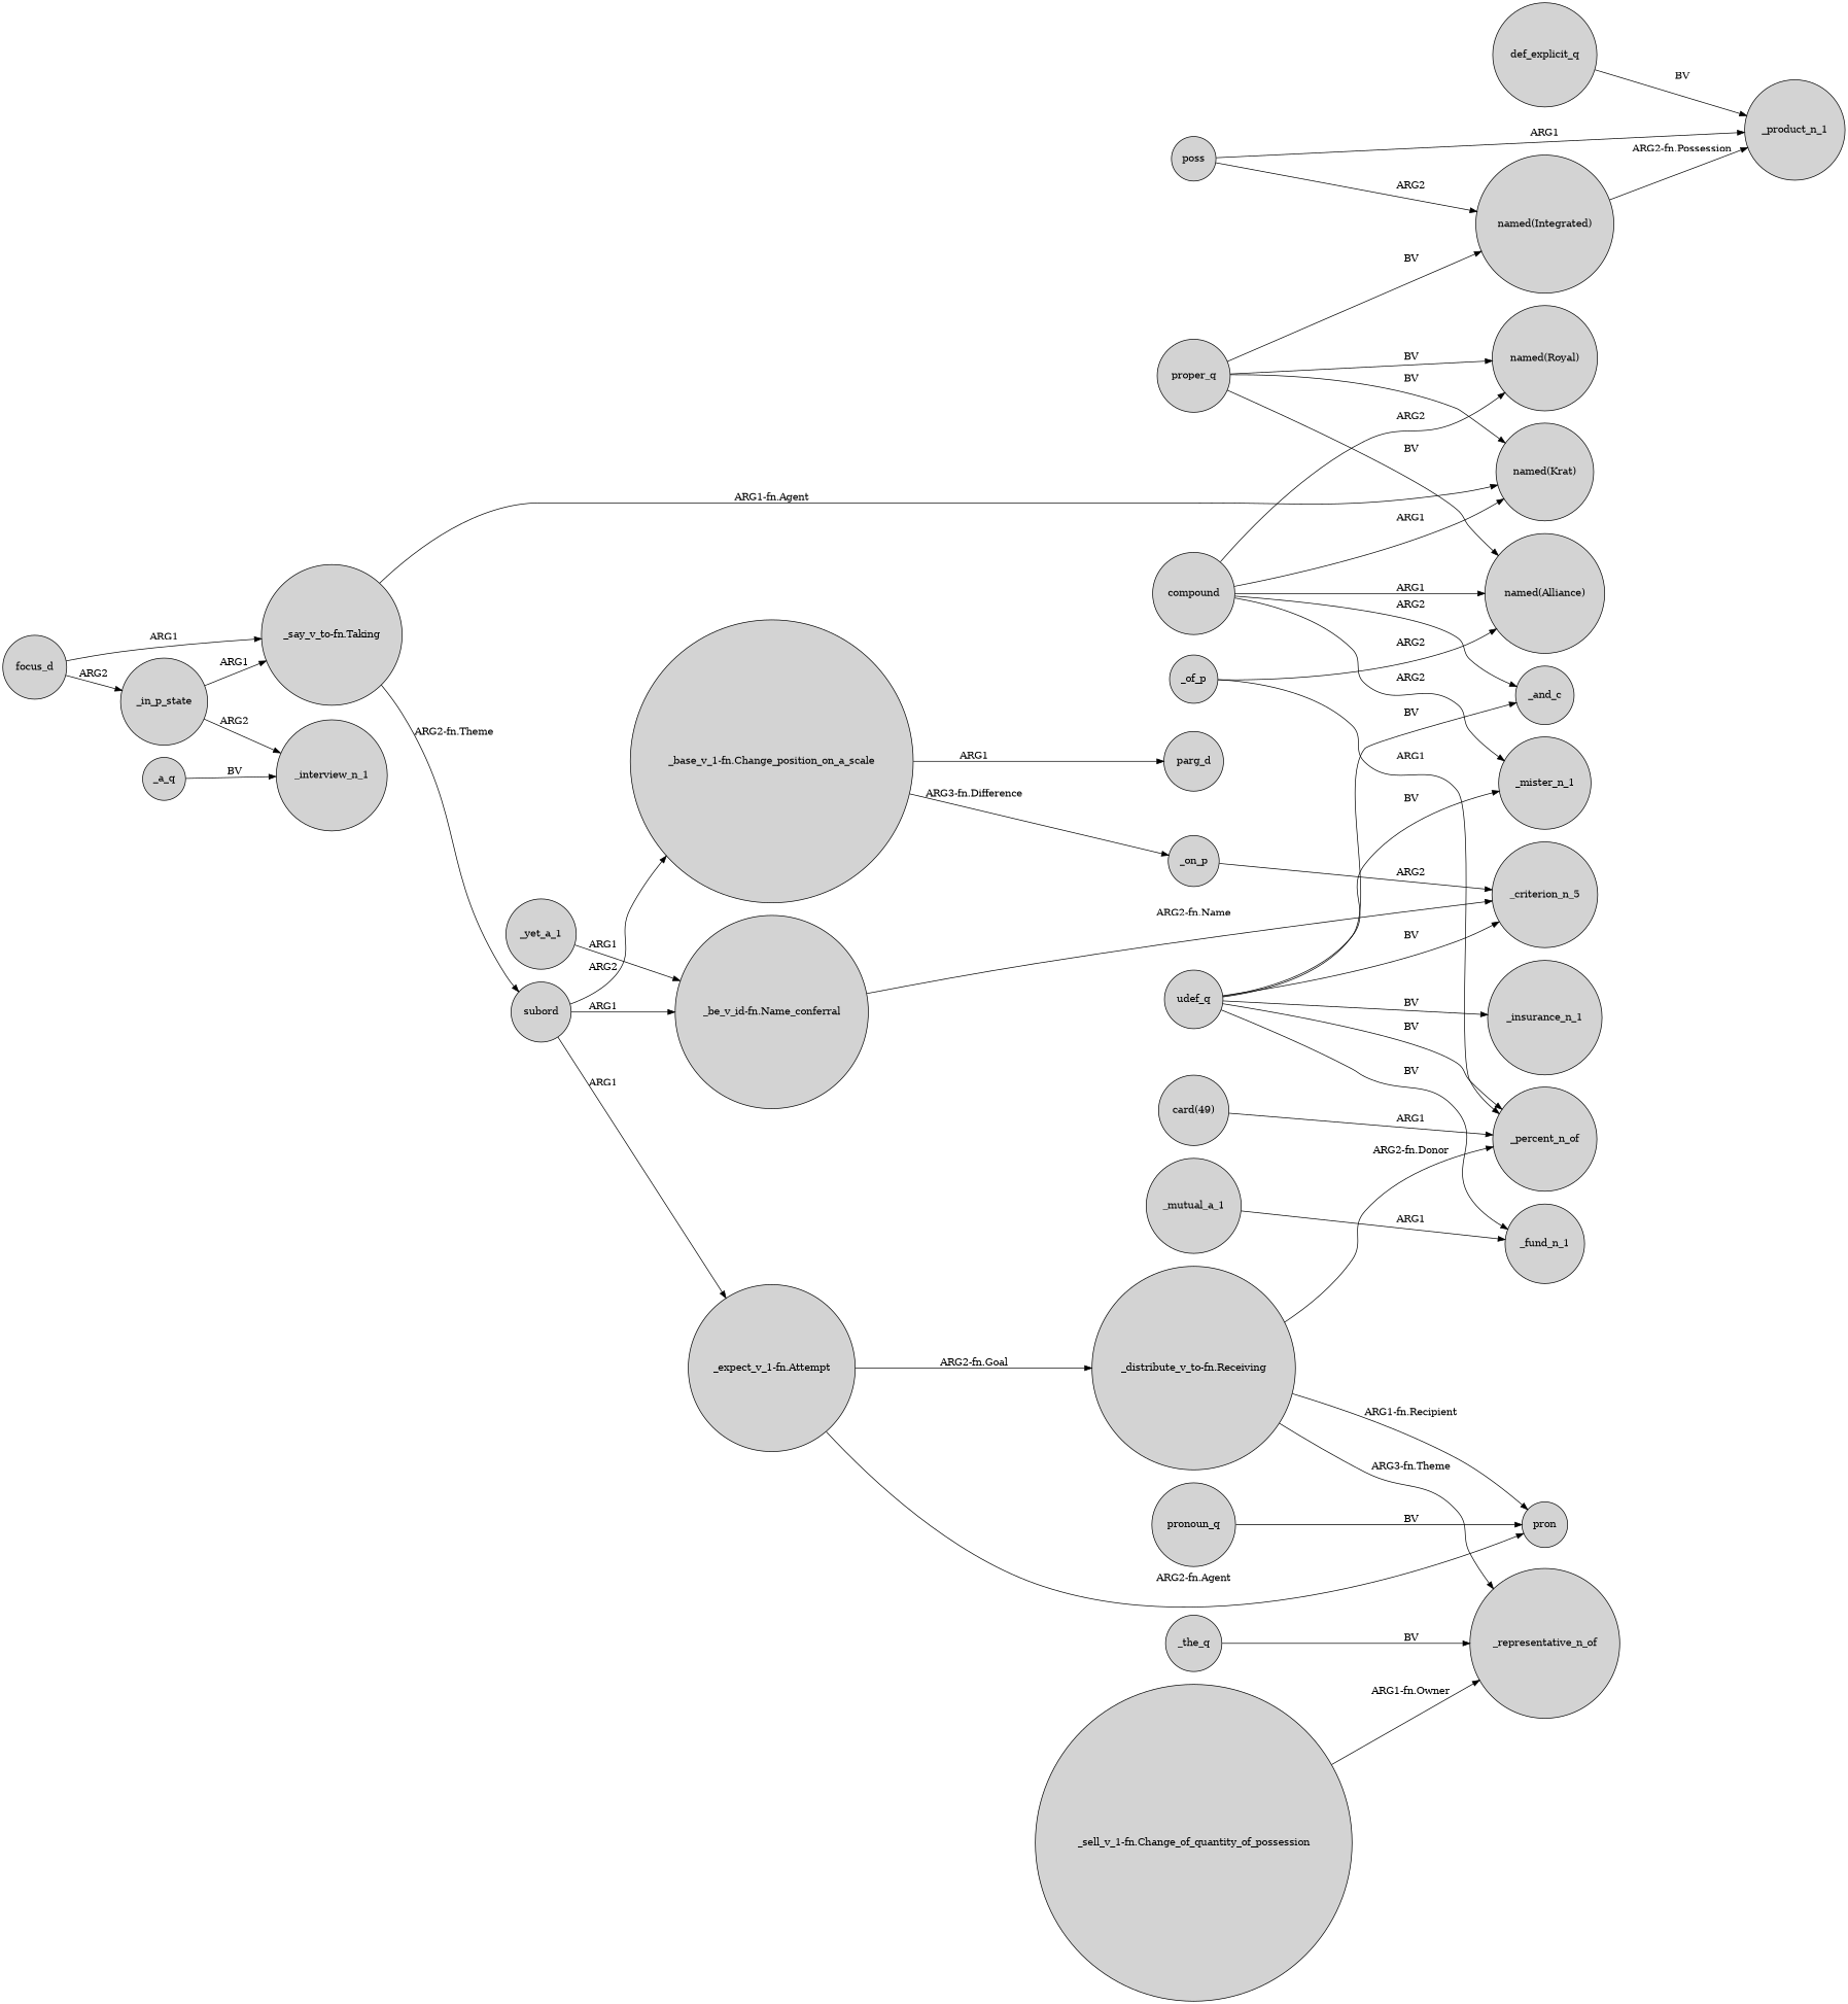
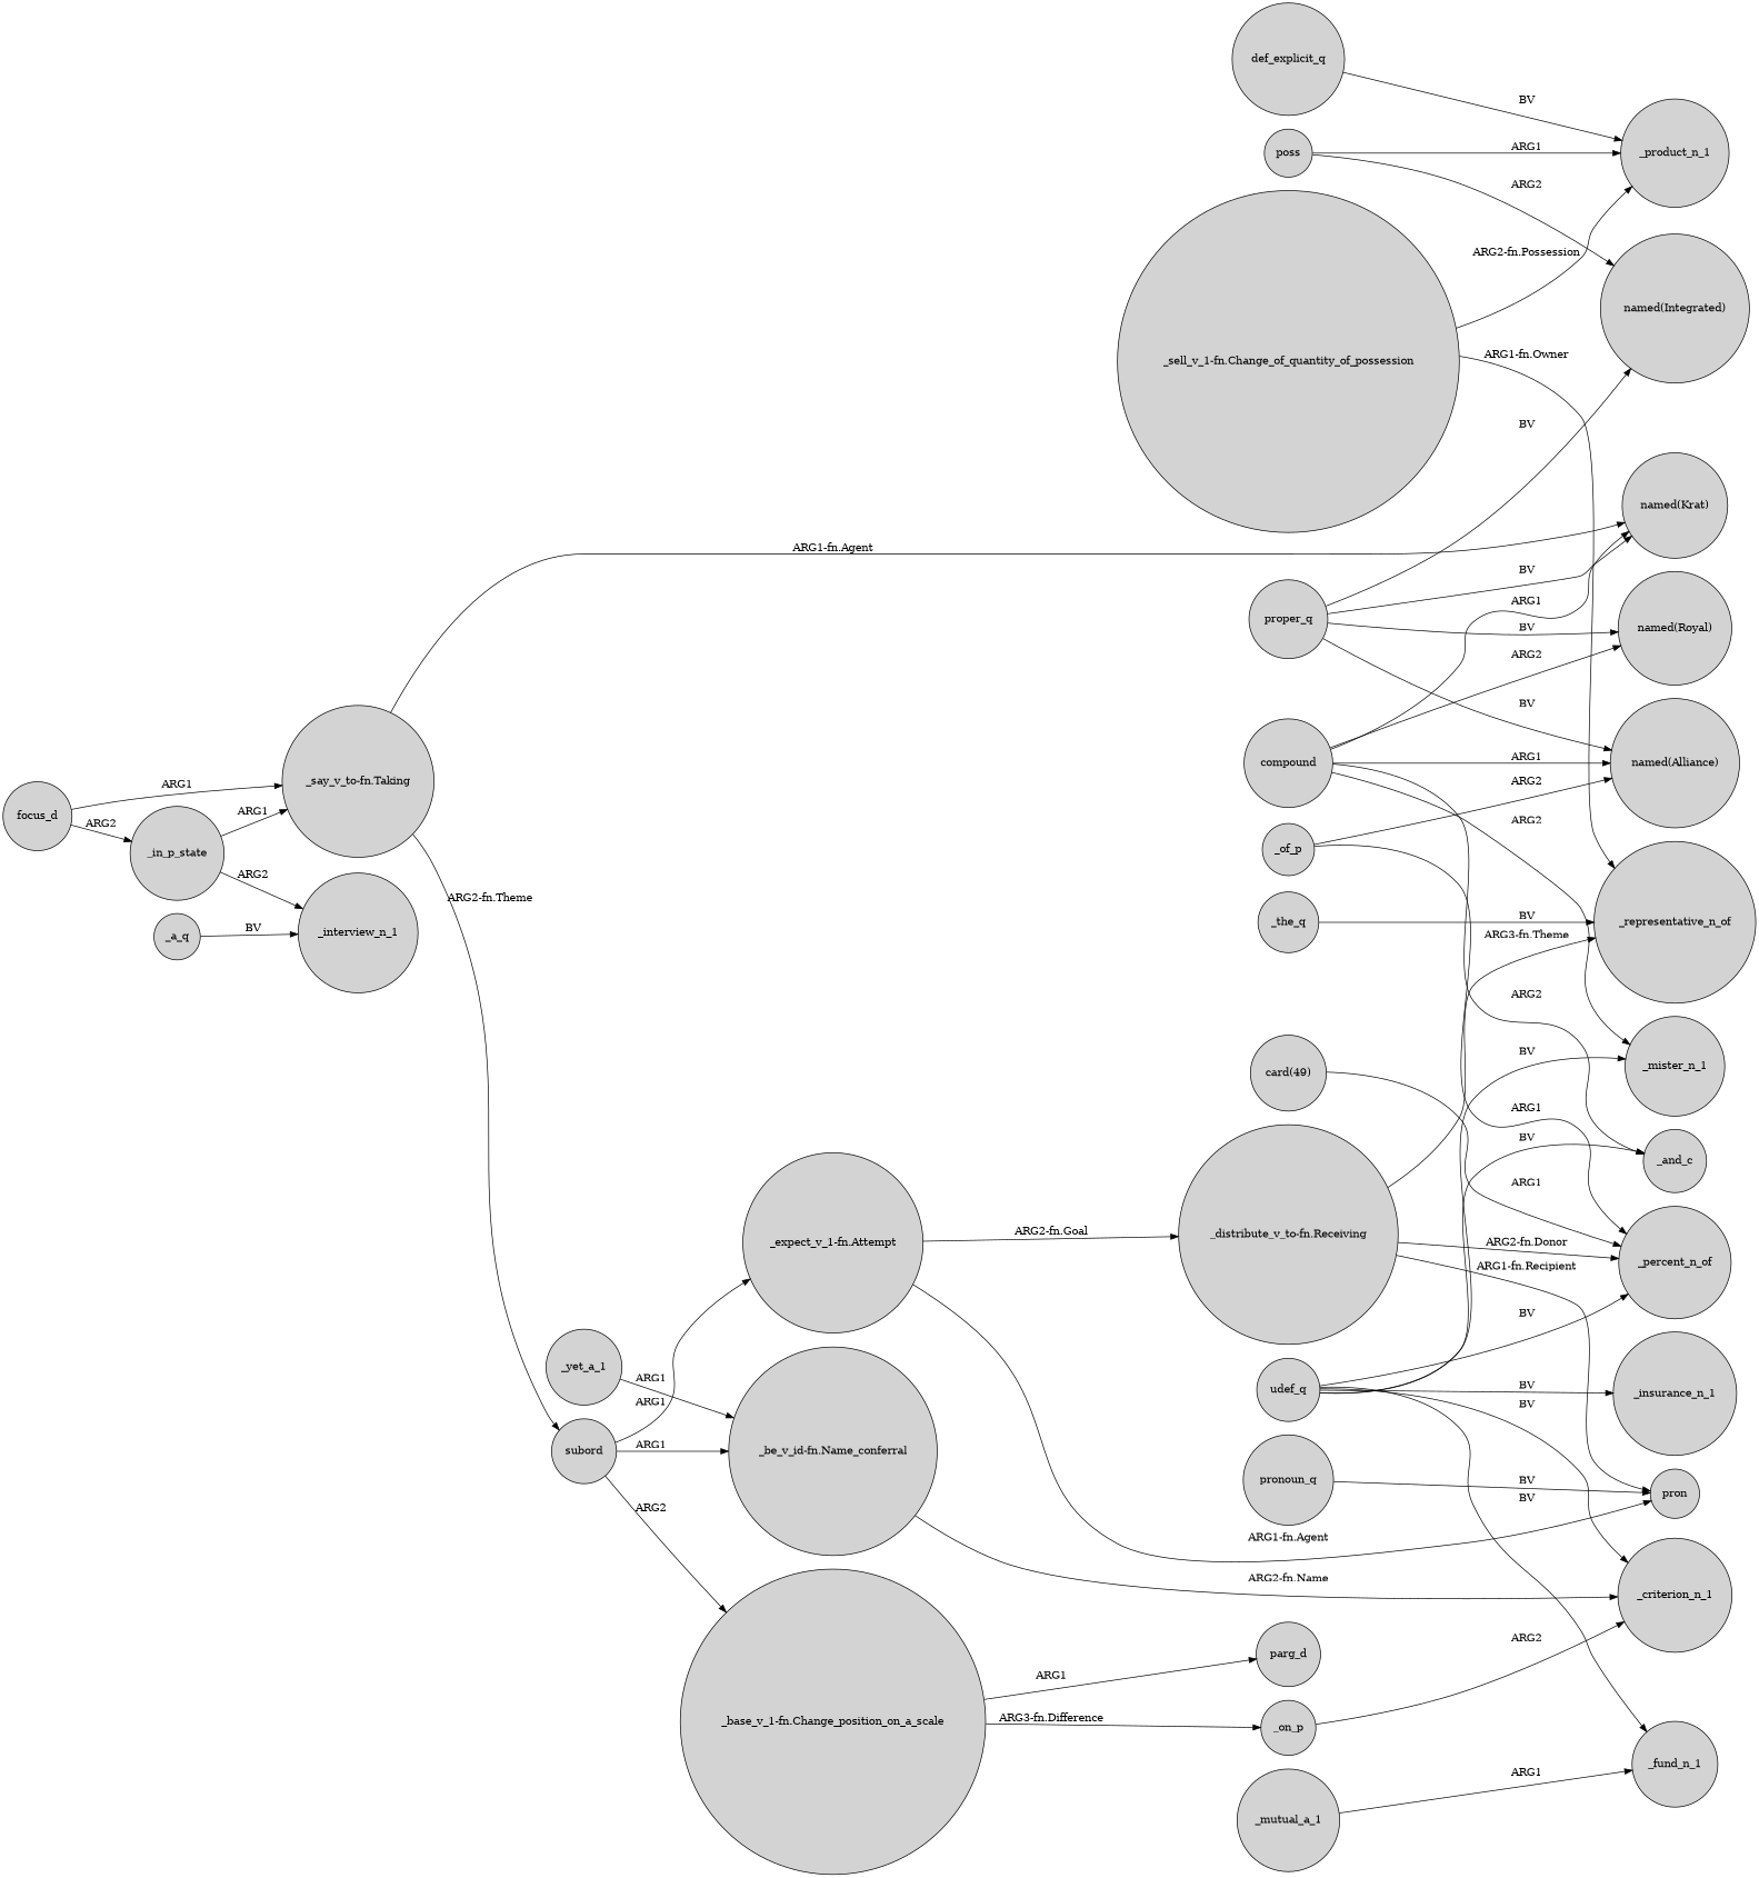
  digraph {
    rankdir=LR
    node [shape=circle style=filled]
    def_explicit_q
    _product_n_1
    proper_q
    "named(Royal)"
    "named(Integrated)"
    "named(Krat)"
    "named(Alliance)"
    udef_q
    _insurance_n_1
    _mister_n_1
-   _criterion_n_1 [label=_criterion_n_5]
+   _criterion_n_1
    _fund_n_1
    _and_c
    _percent_n_of
    "_expect_v_1-fn.Attempt"
    pron
    "_distribute_v_to-fn.Receiving"
    _representative_n_of
    compound
    focus_d
    _in_p_state
    "_say_v_to-fn.Taking"
    _interview_n_1
    subord
    "_be_v_id-fn.Name_conferral"
    "_base_v_1-fn.Change_position_on_a_scale"
    poss
    parg_d
    _on_p
    _the_q
    _of_p
    "_sell_v_1-fn.Change_of_quantity_of_possession"
    "card(49)"
    pronoun_q
    _yet_a_1
    _mutual_a_1
    _a_q
    def_explicit_q -> _product_n_1 [label=BV]
    proper_q -> "named(Royal)" [label=BV]
    proper_q -> "named(Integrated)" [label=BV]
    proper_q -> "named(Krat)" [label=BV]
    proper_q -> "named(Alliance)" [label=BV]
    udef_q -> _insurance_n_1 [label=BV]
    udef_q -> _mister_n_1 [label=BV]
    udef_q -> _criterion_n_1 [label=BV]
    udef_q -> _fund_n_1 [label=BV]
    udef_q -> _and_c [label=BV]
    udef_q -> _percent_n_of [label=BV]
-   "_expect_v_1-fn.Attempt" -> pron [label="ARG2-fn.Agent"]
+   "_expect_v_1-fn.Attempt" -> pron [label="ARG1-fn.Agent"]
    "_expect_v_1-fn.Attempt" -> "_distribute_v_to-fn.Receiving" [label="ARG2-fn.Goal"]
    "_distribute_v_to-fn.Receiving" -> _percent_n_of [label="ARG2-fn.Donor"]
    "_distribute_v_to-fn.Receiving" -> pron [label="ARG1-fn.Recipient"]
    "_distribute_v_to-fn.Receiving" -> _representative_n_of [label="ARG3-fn.Theme"]
    compound -> "named(Royal)" [label=ARG2]
    compound -> "named(Krat)" [label=ARG1]
    compound -> "named(Alliance)" [label=ARG1]
    compound -> _mister_n_1 [label=ARG2]
    compound -> _and_c [label=ARG2]
    focus_d -> _in_p_state [label=ARG2]
    focus_d -> "_say_v_to-fn.Taking" [label=ARG1]
    _in_p_state -> "_say_v_to-fn.Taking" [label=ARG1]
    _in_p_state -> _interview_n_1 [label=ARG2]
    "_say_v_to-fn.Taking" -> "named(Krat)" [label="ARG1-fn.Agent"]
    "_say_v_to-fn.Taking" -> subord [label="ARG2-fn.Theme"]
    subord -> "_expect_v_1-fn.Attempt" [label=ARG1]
    subord -> "_be_v_id-fn.Name_conferral" [label=ARG1]
    subord -> "_base_v_1-fn.Change_position_on_a_scale" [label=ARG2]
    "_be_v_id-fn.Name_conferral" -> _criterion_n_1 [label="ARG2-fn.Name"]
    "_base_v_1-fn.Change_position_on_a_scale" -> parg_d [label=ARG1]
    "_base_v_1-fn.Change_position_on_a_scale" -> _on_p [label="ARG3-fn.Difference"]
    poss -> _product_n_1 [label=ARG1]
    poss -> "named(Integrated)" [label=ARG2]
    _on_p -> _criterion_n_1 [label=ARG2]
    _the_q -> _representative_n_of [label=BV]
    _of_p -> "named(Alliance)" [label=ARG2]
    _of_p -> _percent_n_of [label=ARG1]
-   "named(Integrated)" -> _product_n_1 [label="ARG2-fn.Possession"]
+   "_sell_v_1-fn.Change_of_quantity_of_possession" -> _product_n_1 [label="ARG2-fn.Possession"]
    "_sell_v_1-fn.Change_of_quantity_of_possession" -> _representative_n_of [label="ARG1-fn.Owner"]
    "card(49)" -> _percent_n_of [label=ARG1]
    pronoun_q -> pron [label=BV]
    _yet_a_1 -> "_be_v_id-fn.Name_conferral" [label=ARG1]
    _mutual_a_1 -> _fund_n_1 [label=ARG1]
    _a_q -> _interview_n_1 [label=BV]
  }
